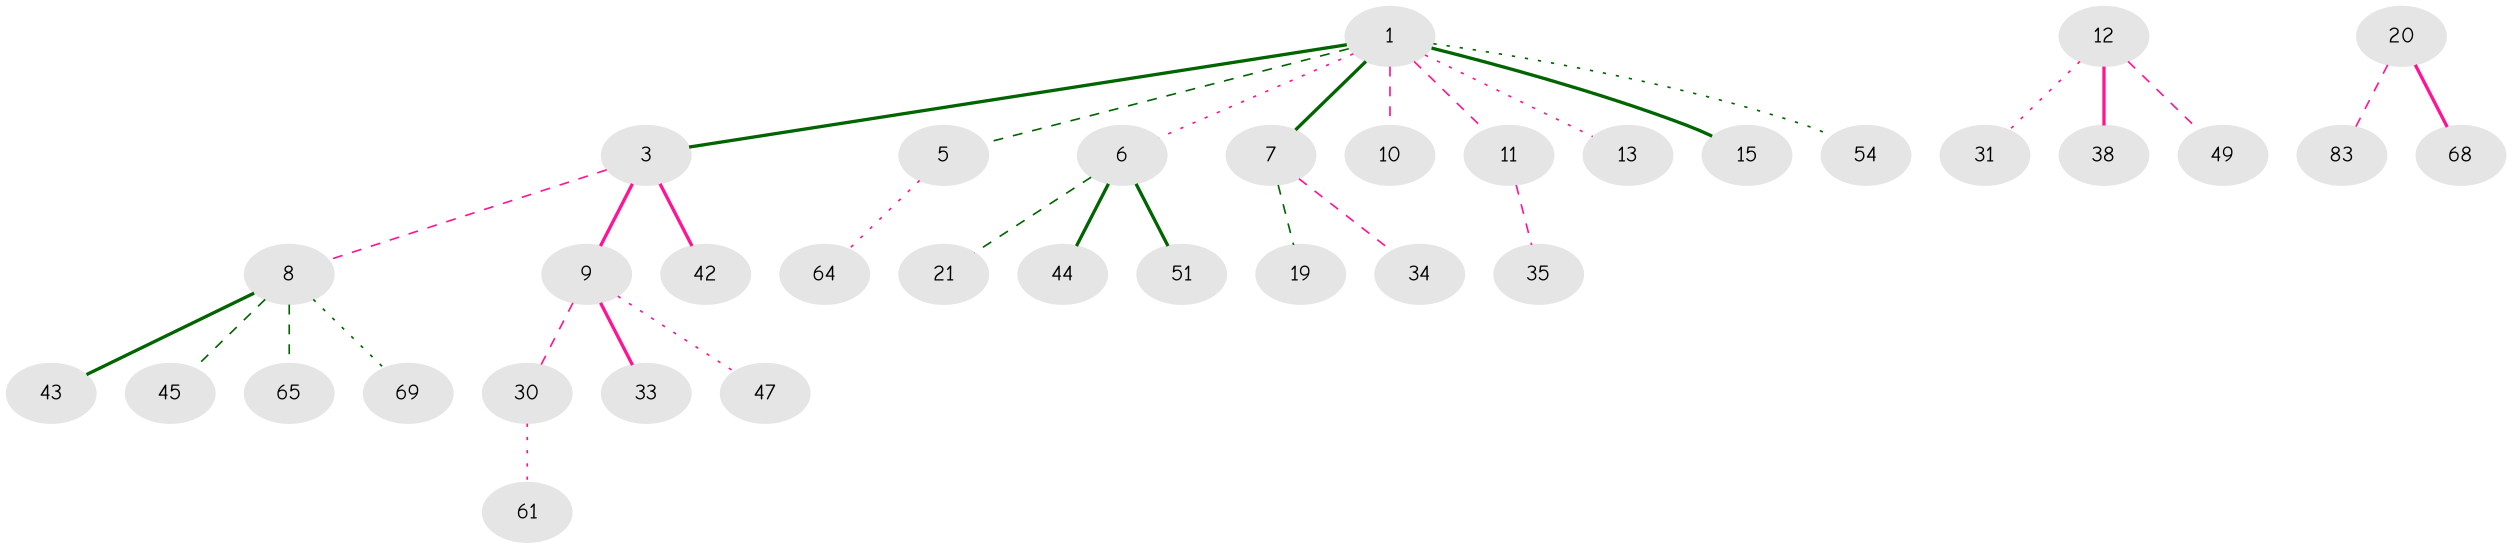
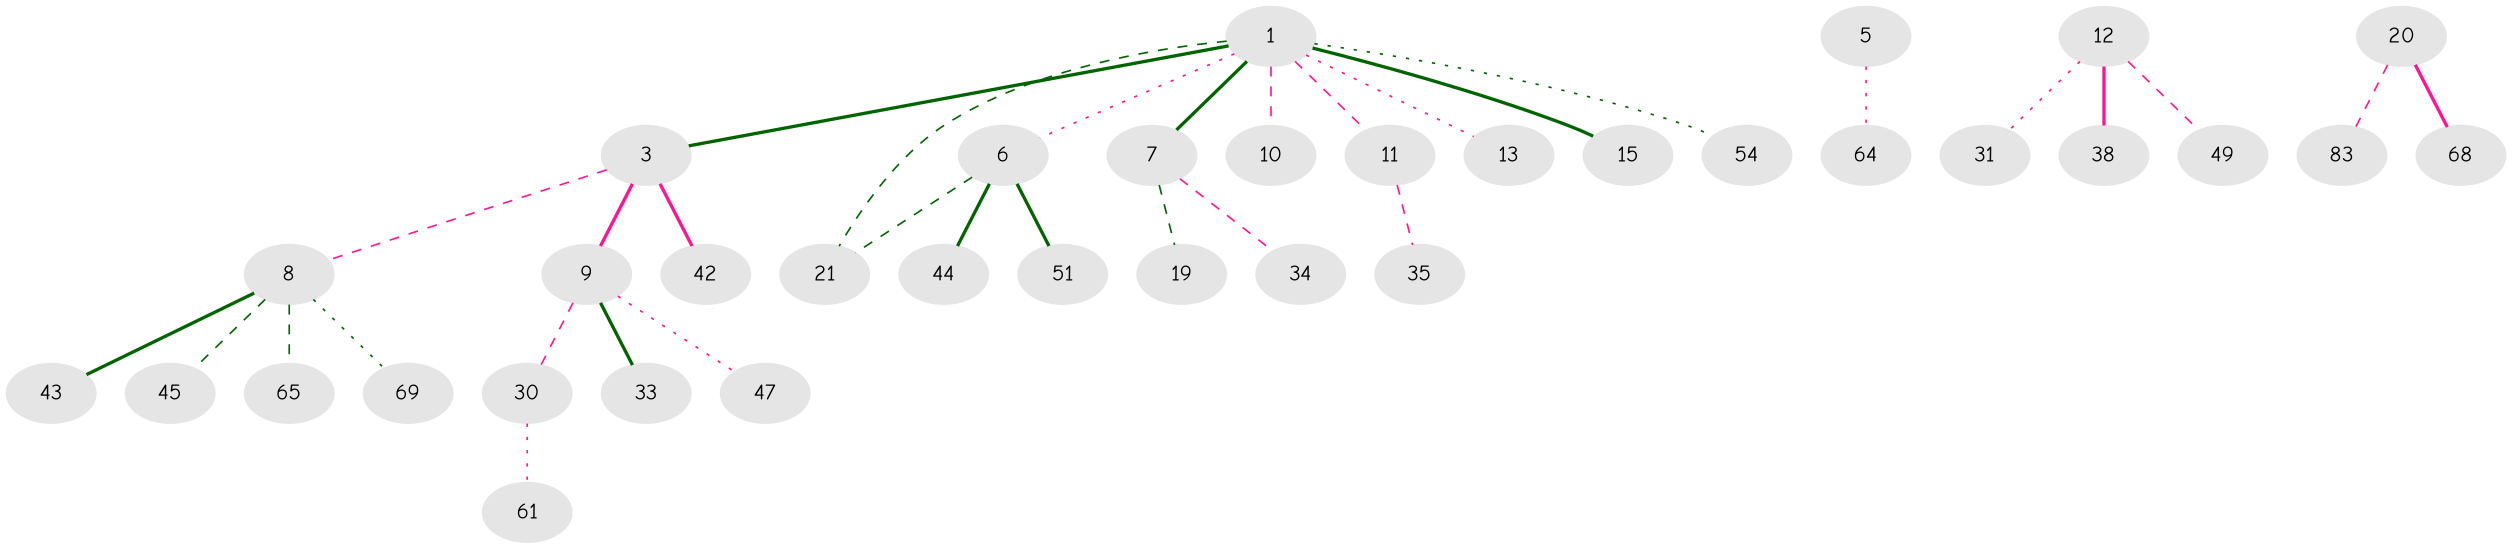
  graph {
    fontname="Comic Neue"
    node [color=gray90 fontname="Comic Neue" style=filled]
    edge [color=deeppink fontname="Comic Neue" style=dashed]
    1 [super="+2"]
    3 [super="+4"]
    5
    6 [super="+18+32"]
    7 [super="+16+60"]
    10
    11 [super="+21"]
    13 [super="+58"]
    15 [super="+41"]
    54 [super="+56"]
    8 [super="+29"]
    9 [super="+14+27+23+50"]
    42
    64
    n15 [label=21 super="+52"]
    44 [super="+70"]
    51
    19 [super="+40"]
    34
    35 [super="+36"]
    12 [super="+17"]
    31 [super="+48"]
    38
    49
    43
    45
    65
    69
    30 [super="+39+37"]
    33
    47
    61
    20 [super="+22"]
    n34 [label=83 super="+66"]
    68
    1 -- 3 [color=darkgreen style=bold]
-   1 -- 5 [color=darkgreen]
+   1 -- n15 [color=darkgreen]
    1 -- 6 [style=dotted]
    1 -- 7 [color=darkgreen style=bold]
    1 -- 10
    1 -- 11
    1 -- 13 [style=dotted]
    1 -- 15 [color=darkgreen style=bold]
    1 -- 54 [color=darkgreen style=dotted]
    3 -- 8
    3 -- 9 [style=bold]
    3 -- 42 [style=bold]
    5 -- 64 [style=dotted]
    6 -- n15 [color=darkgreen]
    6 -- 44 [color=darkgreen style=bold]
    6 -- 51 [color=darkgreen style=bold]
    7 -- 19 [color=darkgreen]
    7 -- 34
    11 -- 35
    8 -- 43 [color=darkgreen style=bold]
    8 -- 45 [color=darkgreen]
    8 -- 65 [color=darkgreen]
    8 -- 69 [color=darkgreen style=dotted]
    9 -- 30
-   9 -- 33 [style=bold]
+   9 -- 33 [color=darkgreen style=bold]
    9 -- 47 [style=dotted]
    12 -- 31 [style=dotted]
    12 -- 38 [style=bold]
    12 -- 49
    30 -- 61 [style=dotted]
    20 -- n34
    20 -- 68 [style=bold]
  }
